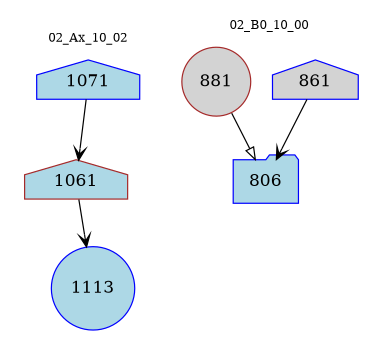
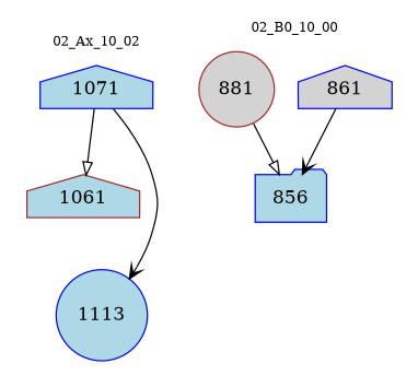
  digraph {
    node [color=blue fillcolor=lightblue shape=house style=filled]
    edge [arrowhead=onormal color=black]
    n1 [label=1071]
    n2 [color=brown label=1061]
    n3 [label=1113 shape=circle]
    n4 [fillcolor=lightgrey label=861]
-   n5 [label=806 shape=folder]
+   n5 [label=856 shape=folder]
    n6 [color=brown fillcolor=lightgrey label=881 shape=circle]
    subgraph cluster_1 {
      color=white
      fontsize=10
      label="02_Ax_10_02"
      n1
      n2
      n3
    }
    subgraph cluster_2 {
      color=white
      fontsize=10
      label="02_B0_10_00"
      n4
      n5
      n6
    }
-   n1 -> n2 [arrowhead=vee]
-   n2 -> n3 [arrowhead=vee]
+   n1 -> n2
+   n1 -> n3 [arrowhead=vee]
    n4 -> n5 [arrowhead=vee]
    n6 -> n5
  }
